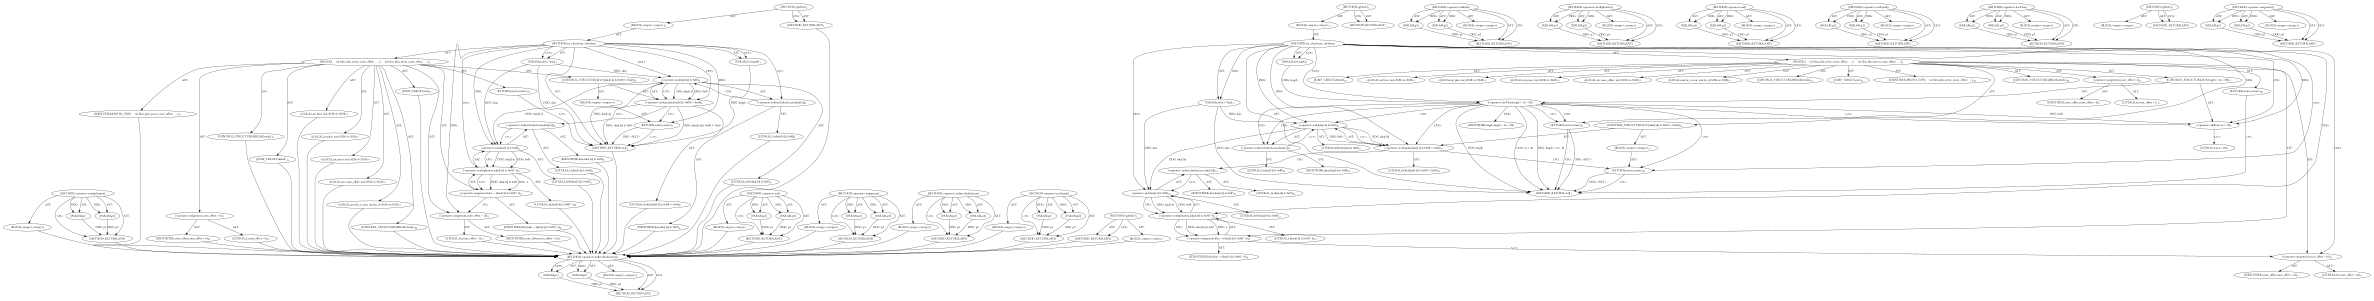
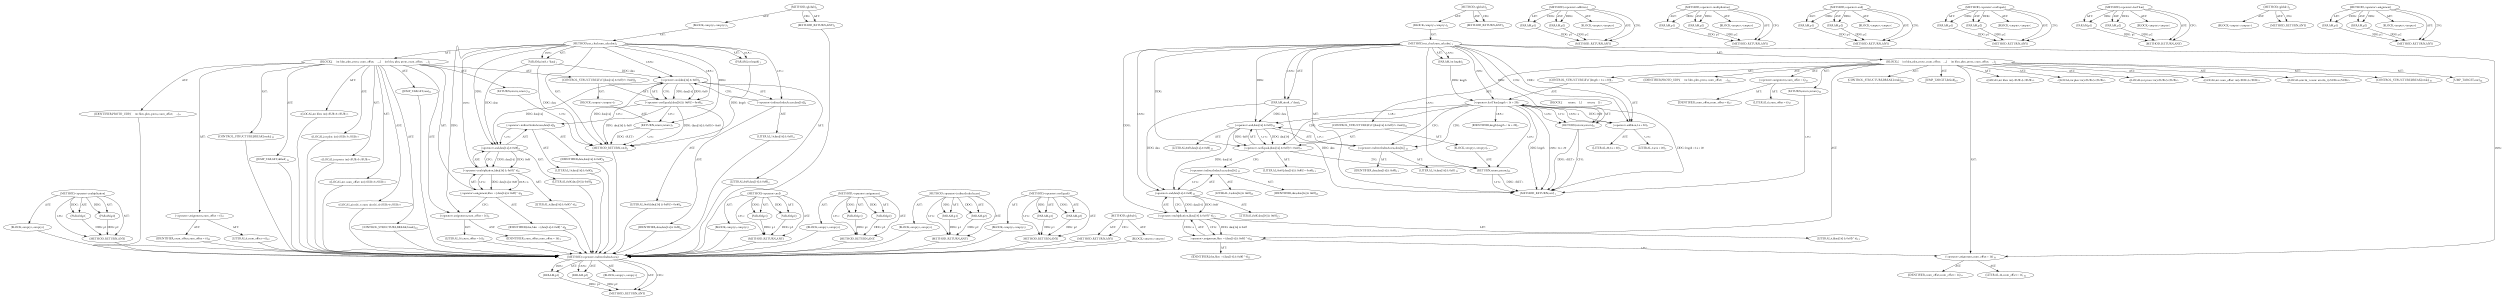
  digraph {
    fontname="EB Garamond"
    node [fontname="EB Garamond"]
    edge [fontname="EB Garamond"]
    n1 [label=<(METHOD,&lt;operator&gt;.multiplication)>]
    n2 [label=<(PARAM,p1)>]
    n3 [label=<(PARAM,p2)>]
    n4 [label=<(BLOCK,&lt;empty&gt;,&lt;empty&gt;)>]
    n5 [label=<(METHOD_RETURN,ANY)>]
    n6 [label=<(METHOD,&lt;operator&gt;.indirectIndexAccess)>]
    n7 [label=<(PARAM,p1)>]
    n8 [label=<(PARAM,p2)>]
    n9 [label=<(BLOCK,&lt;empty&gt;,&lt;empty&gt;)>]
    n10 [label=<(METHOD_RETURN,ANY)>]
    n11 [label=<(METHOD,&lt;global&gt;)<SUB>1</SUB>>]
    n12 [label=<(BLOCK,&lt;empty&gt;,&lt;empty&gt;)<SUB>1</SUB>>]
    n13 [label=<(METHOD_RETURN,ANY)<SUB>1</SUB>>]
    n14 [label=<(METHOD,net_checksum_calculate)<SUB>1</SUB>>]
    n15 [label=<(PARAM,uint8_t *data)<SUB>1</SUB>>]
    n16 [label=<(PARAM,int length)<SUB>1</SUB>>]
    n17 [label=<(BLOCK,{      int hlen, plen, proto, csum_offset;     ...,{      int hlen, plen, proto, csum_offset;     ...)<SUB>2</SUB>>]
    n18 [label=<(&lt;operator&gt;.notEquals,(data[14] &amp; 0xf0) != 0x40)<SUB>6</SUB>>]
    n19 [label=<(&lt;operator&gt;.and,data[14] &amp; 0xf0)<SUB>6</SUB>>]
    n20 [label=<(&lt;operator&gt;.indirectIndexAccess,data[14])<SUB>6</SUB>>]
    n21 [label=<(RETURN,return;,return;)<SUB>7</SUB>>]
    n22 [label=<(&lt;operator&gt;.multiplication,(data[14] &amp; 0x0f) * 4)<SUB>8</SUB>>]
    n23 [label=<(&lt;operator&gt;.and,data[14] &amp; 0x0f)<SUB>8</SUB>>]
    n24 [label=<(&lt;operator&gt;.assignment,csum_offset = 16)<SUB>9</SUB>>]
    n25 [label=<(METHOD_RETURN,void)<SUB>1</SUB>>]
    n26 [label="<(LOCAL,int hlen: int)<SUB>3</SUB>>"]
    n27 [label="<(LOCAL,int plen: int)<SUB>3</SUB>>"]
    n28 [label="<(LOCAL,int proto: int)<SUB>3</SUB>>"]
    n29 [label="<(LOCAL,int csum_offset: int)<SUB>3</SUB>>"]
    n30 [label="<(LOCAL,uint16_t csum: uint16_t)<SUB>4</SUB>>"]
    n31 [label=<(CONTROL_STRUCTURE,IF,if ((data[14] &amp; 0xf0) != 0x40))<SUB>6</SUB>>]
    n32 [label=<(&lt;operator&gt;.assignment,hlen  = (data[14] &amp; 0x0f) * 4)<SUB>8</SUB>>]
    n33 [label=<(CONTROL_STRUCTURE,BREAK,break;)<SUB>10</SUB>>]
    n34 [label=<(JUMP_TARGET,case)<SUB>11</SUB>>]
    n35 [label=<(IDENTIFIER,PROTO_UDP,{      int hlen, plen, proto, csum_offset;     ...)<SUB>11</SUB>>]
    n36 [label=<(&lt;operator&gt;.assignment,csum_offset = 6)<SUB>12</SUB>>]
    n37 [label=<(CONTROL_STRUCTURE,BREAK,break;)<SUB>13</SUB>>]
    n38 [label=<(JUMP_TARGET,default)<SUB>14</SUB>>]
    n39 [label=<(RETURN,return;,return;)<SUB>15</SUB>>]
    n40 [label=<(LITERAL,0x40,(data[14] &amp; 0xf0) != 0x40)<SUB>6</SUB>>]
    n41 [label=<(&lt;operator&gt;.indirectIndexAccess,data[14])<SUB>8</SUB>>]
    n42 [label=<(LITERAL,0xf0,data[14] &amp; 0xf0)<SUB>6</SUB>>]
    n43 [label=<(IDENTIFIER,data,data[14] &amp; 0xf0)<SUB>6</SUB>>]
    n44 [label=<(LITERAL,14,data[14] &amp; 0xf0)<SUB>6</SUB>>]
    n45 [label=<(LITERAL,4,(data[14] &amp; 0x0f) * 4)<SUB>8</SUB>>]
    n46 [label=<(LITERAL,0x0f,data[14] &amp; 0x0f)<SUB>8</SUB>>]
    n47 [label=<(IDENTIFIER,csum_offset,csum_offset = 16)<SUB>9</SUB>>]
    n48 [label=<(LITERAL,16,csum_offset = 16)<SUB>9</SUB>>]
    n49 [label=<(BLOCK,&lt;empty&gt;,&lt;empty&gt;)<SUB>7</SUB>>]
    n50 [label=<(IDENTIFIER,hlen,hlen  = (data[14] &amp; 0x0f) * 4)<SUB>8</SUB>>]
    n51 [label=<(IDENTIFIER,csum_offset,csum_offset = 6)<SUB>12</SUB>>]
    n52 [label=<(LITERAL,6,csum_offset = 6)<SUB>12</SUB>>]
    n53 [label=<(IDENTIFIER,data,data[14] &amp; 0x0f)<SUB>8</SUB>>]
    n54 [label=<(LITERAL,14,data[14] &amp; 0x0f)<SUB>8</SUB>>]
    n55 [label=<(METHOD,&lt;operator&gt;.and)>]
    n56 [label=<(PARAM,p1)>]
    n57 [label=<(PARAM,p2)>]
    n58 [label=<(BLOCK,&lt;empty&gt;,&lt;empty&gt;)>]
    n59 [label=<(METHOD_RETURN,ANY)>]
    n60 [label=<(METHOD,&lt;operator&gt;.assignment)>]
    n61 [label=<(PARAM,p1)>]
    n62 [label=<(PARAM,p2)>]
    n63 [label=<(BLOCK,&lt;empty&gt;,&lt;empty&gt;)>]
    n64 [label=<(METHOD_RETURN,ANY)>]
    n65 [label=<(METHOD,&lt;operator&gt;.indirectIndexAccess)>]
    n66 [label=<(PARAM,p1)>]
    n67 [label=<(PARAM,p2)>]
    n68 [label=<(BLOCK,&lt;empty&gt;,&lt;empty&gt;)>]
    n69 [label=<(METHOD_RETURN,ANY)>]
    n70 [label=<(METHOD,&lt;operator&gt;.notEquals)>]
    n71 [label=<(PARAM,p1)>]
    n72 [label=<(PARAM,p2)>]
    n73 [label=<(BLOCK,&lt;empty&gt;,&lt;empty&gt;)>]
    n74 [label=<(METHOD_RETURN,ANY)>]
    n75 [label=<(METHOD,&lt;global&gt;)<SUB>1</SUB>>]
    n76 [label=<(BLOCK,&lt;empty&gt;,&lt;empty&gt;)>]
    n77 [label=<(METHOD_RETURN,ANY)>]
    n78 [label=<(METHOD,&lt;global&gt;)<SUB>1</SUB>>]
    n79 [label=<(BLOCK,&lt;empty&gt;,&lt;empty&gt;)<SUB>1</SUB>>]
    n80 [label=<(METHOD_RETURN,ANY)<SUB>1</SUB>>]
    n81 [label=<(METHOD,net_checksum_calculate)<SUB>1</SUB>>]
    n82 [label=<(PARAM,uint8_t *data)<SUB>1</SUB>>]
    n83 [label=<(PARAM,int length)<SUB>1</SUB>>]
    n84 [label=<(BLOCK,{      int hlen, plen, proto, csum_offset;     ...,{      int hlen, plen, proto, csum_offset;     ...)<SUB>2</SUB>>]
    n85 [label=<(&lt;operator&gt;.lessThan,length &lt; 14 + 20)<SUB>7</SUB>>]
    n86 [label=<(&lt;operator&gt;.addition,14 + 20)<SUB>7</SUB>>]
    n87 [label=<(RETURN,return;,return;)<SUB>8</SUB>>]
    n88 [label=<(&lt;operator&gt;.notEquals,(data[14] &amp; 0xf0) != 0x40)<SUB>11</SUB>>]
    n89 [label=<(&lt;operator&gt;.and,data[14] &amp; 0xf0)<SUB>11</SUB>>]
    n90 [label=<(RETURN,return;,return;)<SUB>12</SUB>>]
    n91 [label=<(&lt;operator&gt;.multiplication,(data[14] &amp; 0x0f) * 4)<SUB>13</SUB>>]
    n92 [label=<(&lt;operator&gt;.and,data[14] &amp; 0x0f)<SUB>13</SUB>>]
    n93 [label=<(&lt;operator&gt;.assignment,csum_offset = 16)<SUB>14</SUB>>]
    n94 [label=<(METHOD_RETURN,void)<SUB>1</SUB>>]
    n95 [label="<(LOCAL,int hlen: int)<SUB>3</SUB>>"]
    n96 [label="<(LOCAL,int plen: int)<SUB>3</SUB>>"]
    n97 [label="<(LOCAL,int proto: int)<SUB>3</SUB>>"]
    n98 [label="<(LOCAL,int csum_offset: int)<SUB>3</SUB>>"]
    n99 [label="<(LOCAL,uint16_t csum: uint16_t)<SUB>4</SUB>>"]
    n100 [label=<(CONTROL_STRUCTURE,IF,if (length &lt; 14 + 20))<SUB>7</SUB>>]
    n101 [label=<(CONTROL_STRUCTURE,IF,if ((data[14] &amp; 0xf0) != 0x40))<SUB>11</SUB>>]
    n102 [label=<(&lt;operator&gt;.assignment,hlen  = (data[14] &amp; 0x0f) * 4)<SUB>13</SUB>>]
    n103 [label=<(CONTROL_STRUCTURE,BREAK,break;)<SUB>15</SUB>>]
    n104 [label=<(JUMP_TARGET,case)<SUB>16</SUB>>]
    n105 [label=<(IDENTIFIER,PROTO_UDP,{      int hlen, plen, proto, csum_offset;     ...)<SUB>16</SUB>>]
    n106 [label=<(&lt;operator&gt;.assignment,csum_offset = 6)<SUB>17</SUB>>]
    n107 [label=<(CONTROL_STRUCTURE,BREAK,break;)<SUB>18</SUB>>]
    n108 [label=<(JUMP_TARGET,default)<SUB>19</SUB>>]
    n109 [label=<(RETURN,return;,return;)<SUB>20</SUB>>]
    n110 [label=<(IDENTIFIER,length,length &lt; 14 + 20)<SUB>7</SUB>>]
    n111 [label=<(&lt;operator&gt;.indirectIndexAccess,data[14])<SUB>11</SUB>>]
    n112 [label=<(LITERAL,14,14 + 20)<SUB>7</SUB>>]
+   n113 [label=<(LITERAL,20,14 + 20)<SUB>7</SUB>>]
    n114 [label=<(LITERAL,0x40,(data[14] &amp; 0xf0) != 0x40)<SUB>11</SUB>>]
    n115 [label=<(&lt;operator&gt;.indirectIndexAccess,data[14])<SUB>13</SUB>>]
    n116 [label=<(LITERAL,0xf0,data[14] &amp; 0xf0)<SUB>11</SUB>>]
    n117 [label=<(LITERAL,4,(data[14] &amp; 0x0f) * 4)<SUB>13</SUB>>]
    n118 [label=<(LITERAL,0x0f,data[14] &amp; 0x0f)<SUB>13</SUB>>]
    n119 [label=<(IDENTIFIER,csum_offset,csum_offset = 16)<SUB>14</SUB>>]
    n120 [label=<(LITERAL,16,csum_offset = 16)<SUB>14</SUB>>]
    n121 [label=<(BLOCK,&lt;empty&gt;,&lt;empty&gt;)<SUB>12</SUB>>]
    n122 [label=<(IDENTIFIER,hlen,hlen  = (data[14] &amp; 0x0f) * 4)<SUB>13</SUB>>]
    n123 [label=<(IDENTIFIER,csum_offset,csum_offset = 6)<SUB>17</SUB>>]
    n124 [label=<(LITERAL,6,csum_offset = 6)<SUB>17</SUB>>]
+   n125 [label=<(BLOCK,{         return;     },{         return;     })<SUB>7</SUB>>]
    n126 [label=<(IDENTIFIER,data,data[14] &amp; 0xf0)<SUB>11</SUB>>]
    n127 [label=<(LITERAL,14,data[14] &amp; 0xf0)<SUB>11</SUB>>]
    n128 [label=<(IDENTIFIER,data,data[14] &amp; 0x0f)<SUB>13</SUB>>]
    n129 [label=<(LITERAL,14,data[14] &amp; 0x0f)<SUB>13</SUB>>]
    n130 [label=<(METHOD,&lt;operator&gt;.addition)>]
    n131 [label=<(PARAM,p1)>]
    n132 [label=<(PARAM,p2)>]
    n133 [label=<(BLOCK,&lt;empty&gt;,&lt;empty&gt;)>]
    n134 [label=<(METHOD_RETURN,ANY)>]
    n135 [label=<(METHOD,&lt;operator&gt;.multiplication)>]
    n136 [label=<(PARAM,p1)>]
    n137 [label=<(PARAM,p2)>]
    n138 [label=<(BLOCK,&lt;empty&gt;,&lt;empty&gt;)>]
    n139 [label=<(METHOD_RETURN,ANY)>]
    n140 [label=<(METHOD,&lt;operator&gt;.and)>]
    n141 [label=<(PARAM,p1)>]
    n142 [label=<(PARAM,p2)>]
    n143 [label=<(BLOCK,&lt;empty&gt;,&lt;empty&gt;)>]
    n144 [label=<(METHOD_RETURN,ANY)>]
    n145 [label=<(METHOD,&lt;operator&gt;.notEquals)>]
    n146 [label=<(PARAM,p1)>]
    n147 [label=<(PARAM,p2)>]
    n148 [label=<(BLOCK,&lt;empty&gt;,&lt;empty&gt;)>]
    n149 [label=<(METHOD_RETURN,ANY)>]
    n150 [label=<(METHOD,&lt;operator&gt;.lessThan)>]
    n151 [label=<(PARAM,p1)>]
    n152 [label=<(PARAM,p2)>]
    n153 [label=<(BLOCK,&lt;empty&gt;,&lt;empty&gt;)>]
    n154 [label=<(METHOD_RETURN,ANY)>]
    n155 [label=<(METHOD,&lt;global&gt;)<SUB>1</SUB>>]
    n156 [label=<(BLOCK,&lt;empty&gt;,&lt;empty&gt;)>]
    n157 [label=<(METHOD_RETURN,ANY)>]
    n158 [label=<(METHOD,&lt;operator&gt;.assignment)>]
    n159 [label=<(PARAM,p1)>]
    n160 [label=<(PARAM,p2)>]
    n161 [label=<(BLOCK,&lt;empty&gt;,&lt;empty&gt;)>]
    n162 [label=<(METHOD_RETURN,ANY)>]
    n1 -> n2 [label="AST: "]
    n1 -> n2 [label="DDG: "]
    n1 -> n3 [label="AST: "]
    n1 -> n3 [label="DDG: "]
    n1 -> n4 [label="AST: "]
    n1 -> n5 [label="AST: "]
    n1 -> n5 [label="CFG: "]
    n2 -> n5 [label="DDG: p1"]
    n3 -> n5 [label="DDG: p2"]
    n4 -> n6
    n5 -> n6
    n6 -> n7 [label="AST: "]
    n6 -> n7 [label="DDG: "]
    n6 -> n8 [label="AST: "]
    n6 -> n8 [label="DDG: "]
    n6 -> n9 [label="AST: "]
    n6 -> n10 [label="AST: "]
    n6 -> n10 [label="CFG: "]
    n7 -> n10 [label="DDG: p1"]
    n8 -> n10 [label="DDG: p2"]
    n11 -> n12 [label="AST: "]
    n11 -> n13 [label="AST: "]
    n11 -> n13 [label="CFG: "]
    n12 -> n14 [label="AST: "]
    n13 -> n6
    n14 -> n15 [label="AST: "]
    n14 -> n15 [label="DDG: "]
    n14 -> n16 [label="AST: "]
    n14 -> n16 [label="DDG: "]
    n14 -> n17 [label="AST: "]
    n14 -> n18 [label="DDG: "]
    n14 -> n19 [label="DDG: "]
    n14 -> n20 [label="CFG: "]
    n14 -> n21 [label="DDG: "]
    n14 -> n22 [label="DDG: "]
    n14 -> n23 [label="DDG: "]
    n14 -> n24 [label="DDG: "]
    n14 -> n25 [label="AST: "]
    n15 -> n19 [label="DDG: data"]
    n15 -> n23 [label="DDG: data"]
    n15 -> n25 [label="DDG: data"]
    n16 -> n25 [label="DDG: length"]
    n17 -> n24 [label="AST: "]
    n17 -> n26 [label="AST: "]
    n17 -> n27 [label="AST: "]
    n17 -> n28 [label="AST: "]
    n17 -> n29 [label="AST: "]
    n17 -> n30 [label="AST: "]
    n17 -> n31 [label="AST: "]
    n17 -> n32 [label="AST: "]
    n17 -> n33 [label="AST: "]
    n17 -> n34 [label="AST: "]
    n17 -> n35 [label="AST: "]
    n17 -> n36 [label="AST: "]
    n17 -> n37 [label="AST: "]
    n17 -> n38 [label="AST: "]
    n17 -> n39 [label="AST: "]
    n18 -> n19 [label="AST: "]
    n18 -> n21 [label="CFG: "]
    n18 -> n25 [label="DDG: data[14] &amp; 0xf0"]
    n18 -> n25 [label="DDG: (data[14] &amp; 0xf0) != 0x40"]
    n18 -> n40 [label="AST: "]
    n18 -> n41 [label="CFG: "]
    n19 -> n18 [label="CFG: "]
    n19 -> n18 [label="DDG: data[14]"]
    n19 -> n18 [label="DDG: 0xf0"]
    n19 -> n20 [label="AST: "]
    n19 -> n23 [label="DDG: data[14]"]
    n19 -> n25 [label="DDG: data[14]"]
    n19 -> n42 [label="AST: "]
    n20 -> n19 [label="CFG: "]
    n20 -> n43 [label="AST: "]
    n20 -> n44 [label="AST: "]
    n21 -> n25 [label="CFG: "]
    n21 -> n25 [label="DDG: &lt;RET&gt;"]
    n22 -> n23 [label="AST: "]
    n22 -> n32 [label="CFG: "]
    n22 -> n32 [label="DDG: data[14] &amp; 0x0f"]
    n22 -> n32 [label="DDG: 4"]
    n22 -> n45 [label="AST: "]
    n23 -> n22 [label="CFG: "]
    n23 -> n22 [label="DDG: data[14]"]
    n23 -> n22 [label="DDG: 0x0f"]
    n23 -> n41 [label="AST: "]
    n23 -> n46 [label="AST: "]
    n24 -> n47 [label="AST: "]
    n24 -> n48 [label="AST: "]
    n25 -> n6
    n26 -> n6
    n27 -> n6
    n28 -> n6
    n29 -> n6
    n30 -> n6
    n31 -> n18 [label="AST: "]
    n31 -> n49 [label="AST: "]
    n32 -> n22 [label="AST: "]
    n32 -> n24 [label="CFG: "]
    n32 -> n50 [label="AST: "]
    n33 -> n6
    n34 -> n6
    n35 -> n6
    n36 -> n51 [label="AST: "]
    n36 -> n52 [label="AST: "]
    n37 -> n6
    n38 -> n6
    n39 -> n25 [label="CFG: "]
    n40 -> n6
    n41 -> n23 [label="CFG: "]
    n41 -> n53 [label="AST: "]
    n41 -> n54 [label="AST: "]
    n42 -> n6
    n43 -> n6
    n44 -> n6
    n45 -> n6
    n46 -> n6
    n47 -> n6
    n48 -> n6
    n49 -> n21 [label="AST: "]
    n50 -> n6
    n51 -> n6
    n52 -> n6
    n53 -> n6
    n54 -> n6
    n55 -> n56 [label="AST: "]
    n55 -> n56 [label="DDG: "]
    n55 -> n57 [label="AST: "]
    n55 -> n57 [label="DDG: "]
    n55 -> n58 [label="AST: "]
    n55 -> n59 [label="AST: "]
    n55 -> n59 [label="CFG: "]
    n56 -> n59 [label="DDG: p1"]
    n57 -> n59 [label="DDG: p2"]
    n58 -> n6
    n59 -> n6
    n60 -> n61 [label="AST: "]
    n60 -> n61 [label="DDG: "]
    n60 -> n62 [label="AST: "]
    n60 -> n62 [label="DDG: "]
    n60 -> n63 [label="AST: "]
    n60 -> n64 [label="AST: "]
    n60 -> n64 [label="CFG: "]
    n61 -> n64 [label="DDG: p1"]
    n62 -> n64 [label="DDG: p2"]
    n63 -> n6
    n64 -> n6
    n65 -> n66 [label="AST: "]
    n65 -> n66 [label="DDG: "]
    n65 -> n67 [label="AST: "]
    n65 -> n67 [label="DDG: "]
    n65 -> n68 [label="AST: "]
    n65 -> n69 [label="AST: "]
    n65 -> n69 [label="CFG: "]
    n66 -> n69 [label="DDG: p1"]
    n67 -> n69 [label="DDG: p2"]
    n68 -> n6
    n69 -> n6
    n70 -> n71 [label="AST: "]
    n70 -> n71 [label="DDG: "]
    n70 -> n72 [label="AST: "]
    n70 -> n72 [label="DDG: "]
    n70 -> n73 [label="AST: "]
    n70 -> n74 [label="AST: "]
    n70 -> n74 [label="CFG: "]
    n71 -> n74 [label="DDG: p1"]
    n72 -> n74 [label="DDG: p2"]
    n73 -> n6
    n74 -> n6
    n75 -> n76 [label="AST: "]
    n75 -> n77 [label="AST: "]
    n75 -> n77 [label="CFG: "]
    n76 -> n6
    n77 -> n6
    n78 -> n79 [label="AST: "]
    n78 -> n80 [label="AST: "]
    n78 -> n80 [label="CFG: "]
    n79 -> n81 [label="AST: "]
    n81 -> n82 [label="AST: "]
    n81 -> n82 [label="DDG: "]
    n81 -> n83 [label="AST: "]
    n81 -> n83 [label="DDG: "]
    n81 -> n84 [label="AST: "]
    n81 -> n85 [label="DDG: "]
    n81 -> n86 [label="CFG: "]
    n81 -> n86 [label="DDG: "]
    n81 -> n87 [label="DDG: "]
    n81 -> n88 [label="DDG: "]
    n81 -> n89 [label="DDG: "]
    n81 -> n90 [label="DDG: "]
    n81 -> n91 [label="DDG: "]
    n81 -> n92 [label="DDG: "]
    n81 -> n93 [label="DDG: "]
    n81 -> n94 [label="AST: "]
    n82 -> n89 [label="DDG: data"]
    n82 -> n92 [label="DDG: data"]
    n82 -> n94 [label="DDG: data"]
    n83 -> n85 [label="DDG: length"]
    n84 -> n93 [label="AST: "]
    n84 -> n95 [label="AST: "]
    n84 -> n96 [label="AST: "]
    n84 -> n97 [label="AST: "]
    n84 -> n98 [label="AST: "]
    n84 -> n99 [label="AST: "]
    n84 -> n100 [label="AST: "]
    n84 -> n101 [label="AST: "]
    n84 -> n102 [label="AST: "]
    n84 -> n103 [label="AST: "]
    n84 -> n104 [label="AST: "]
    n84 -> n105 [label="AST: "]
    n84 -> n106 [label="AST: "]
    n84 -> n107 [label="AST: "]
    n84 -> n108 [label="AST: "]
    n84 -> n109 [label="AST: "]
    n85 -> n86 [label="DDG: 0xf0"]
    n85 -> n87 [label="CFG: "]
    n85 -> n87 [label="CDG: "]
    n85 -> n88 [label="CDG: "]
    n85 -> n89 [label="CDG: "]
    n85 -> n90 [label="CDG: "]
    n85 -> n94 [label="DDG: length"]
    n85 -> n94 [label="DDG: 14 + 20"]
    n85 -> n94 [label="DDG: length &lt; 14 + 20"]
    n85 -> n110 [label="DDG: "]
    n85 -> n111 [label="CFG: "]
    n85 -> n111 [label="CDG: "]
-   n86 -> n85 [label="CFG: "]
+   n86 -> n85 [label="DDG: 4"]
    n86 -> n112 [label="CFG: "]
+   n86 -> n113 [label="AST: "]
    n87 -> n94 [label="CFG: "]
    n87 -> n94 [label="DDG: &lt;RET&gt;"]
    n88 -> n89 [label="AST: "]
    n88 -> n90 [label="CFG: "]
    n88 -> n114 [label="AST: "]
    n88 -> n115 [label="CFG: "]
    n89 -> n88 [label="CFG: "]
    n89 -> n88 [label="DDG: data[14]"]
    n89 -> n88 [label="DDG: 0xf0"]
    n89 -> n92 [label="DDG: data[14]"]
    n89 -> n111 [label="AST: "]
    n89 -> n116 [label="AST: "]
    n90 -> n94 [label="CFG: "]
    n90 -> n94 [label="DDG: &lt;RET&gt;"]
    n91 -> n92 [label="AST: "]
    n91 -> n102 [label="CFG: "]
    n91 -> n102 [label="DDG: data[14] &amp; 0x0f"]
    n91 -> n102 [label="DDG: 4"]
    n91 -> n117 [label="AST: "]
    n92 -> n91 [label="CFG: "]
    n92 -> n91 [label="DDG: data[14]"]
    n92 -> n91 [label="DDG: 0x0f"]
    n92 -> n115 [label="AST: "]
    n92 -> n118 [label="AST: "]
    n93 -> n119 [label="AST: "]
    n93 -> n120 [label="AST: "]
    n100 -> n85 [label="AST: "]
    n100 -> n86 [label="AST: "]
    n101 -> n88 [label="AST: "]
    n101 -> n121 [label="AST: "]
    n102 -> n91 [label="AST: "]
    n102 -> n93 [label="CFG: "]
    n102 -> n122 [label="AST: "]
    n106 -> n123 [label="AST: "]
    n106 -> n124 [label="AST: "]
    n109 -> n94 [label="CFG: "]
    n111 -> n89 [label="CFG: "]
    n111 -> n126 [label="AST: "]
    n111 -> n127 [label="AST: "]
    n115 -> n92 [label="CFG: "]
    n115 -> n128 [label="AST: "]
    n115 -> n129 [label="AST: "]
    n121 -> n90 [label="AST: "]
+   n125 -> n87 [label="AST: "]
    n130 -> n131 [label="AST: "]
    n130 -> n131 [label="DDG: "]
    n130 -> n132 [label="AST: "]
    n130 -> n132 [label="DDG: "]
    n130 -> n133 [label="AST: "]
    n130 -> n134 [label="AST: "]
    n130 -> n134 [label="CFG: "]
    n131 -> n134 [label="DDG: p1"]
    n132 -> n134 [label="DDG: p2"]
    n135 -> n136 [label="AST: "]
    n135 -> n136 [label="DDG: "]
    n135 -> n137 [label="AST: "]
    n135 -> n137 [label="DDG: "]
    n135 -> n138 [label="AST: "]
    n135 -> n139 [label="AST: "]
    n135 -> n139 [label="CFG: "]
    n136 -> n139 [label="DDG: p1"]
    n137 -> n139 [label="DDG: p2"]
    n140 -> n141 [label="AST: "]
    n140 -> n141 [label="DDG: "]
    n140 -> n142 [label="AST: "]
    n140 -> n142 [label="DDG: "]
    n140 -> n143 [label="AST: "]
    n140 -> n144 [label="AST: "]
    n140 -> n144 [label="CFG: "]
    n141 -> n144 [label="DDG: p1"]
    n142 -> n144 [label="DDG: p2"]
    n145 -> n146 [label="AST: "]
    n145 -> n146 [label="DDG: "]
    n145 -> n147 [label="AST: "]
    n145 -> n147 [label="DDG: "]
    n145 -> n148 [label="AST: "]
    n145 -> n149 [label="AST: "]
    n145 -> n149 [label="CFG: "]
    n146 -> n149 [label="DDG: p1"]
    n147 -> n149 [label="DDG: p2"]
    n150 -> n151 [label="AST: "]
    n150 -> n151 [label="DDG: "]
    n150 -> n152 [label="AST: "]
    n150 -> n152 [label="DDG: "]
    n150 -> n153 [label="AST: "]
    n150 -> n154 [label="AST: "]
    n150 -> n154 [label="CFG: "]
    n151 -> n154 [label="DDG: p1"]
    n152 -> n154 [label="DDG: p2"]
    n155 -> n156 [label="AST: "]
    n155 -> n157 [label="AST: "]
    n155 -> n157 [label="CFG: "]
    n158 -> n159 [label="AST: "]
    n158 -> n159 [label="DDG: "]
    n158 -> n160 [label="AST: "]
    n158 -> n160 [label="DDG: "]
    n158 -> n161 [label="AST: "]
    n158 -> n162 [label="AST: "]
    n158 -> n162 [label="CFG: "]
    n159 -> n162 [label="DDG: p1"]
    n160 -> n162 [label="DDG: p2"]
  }
